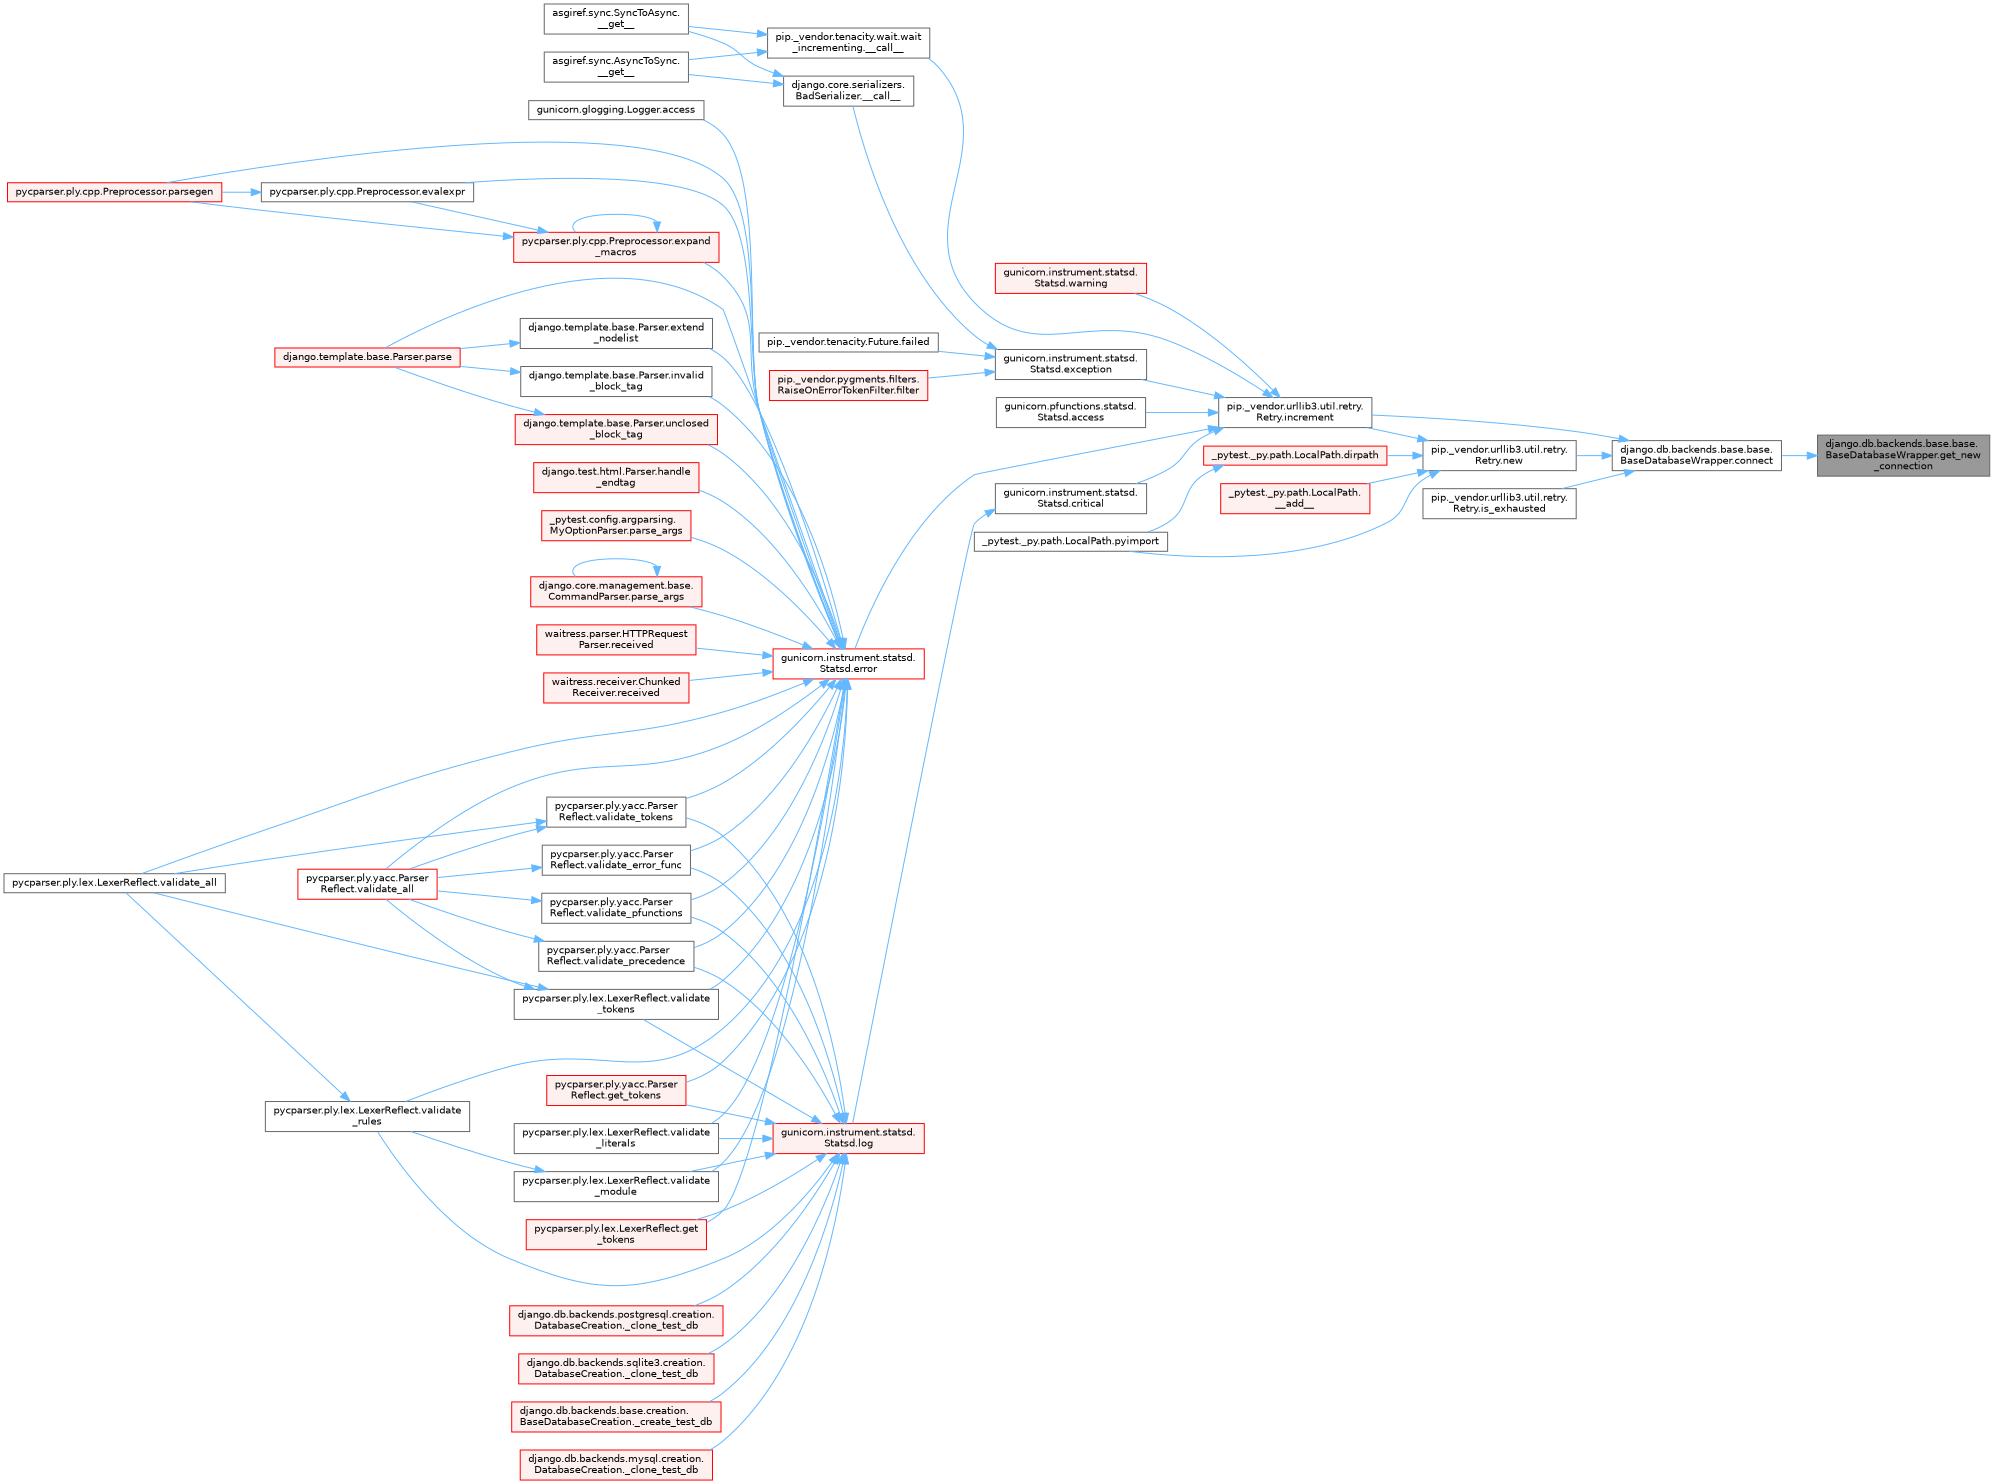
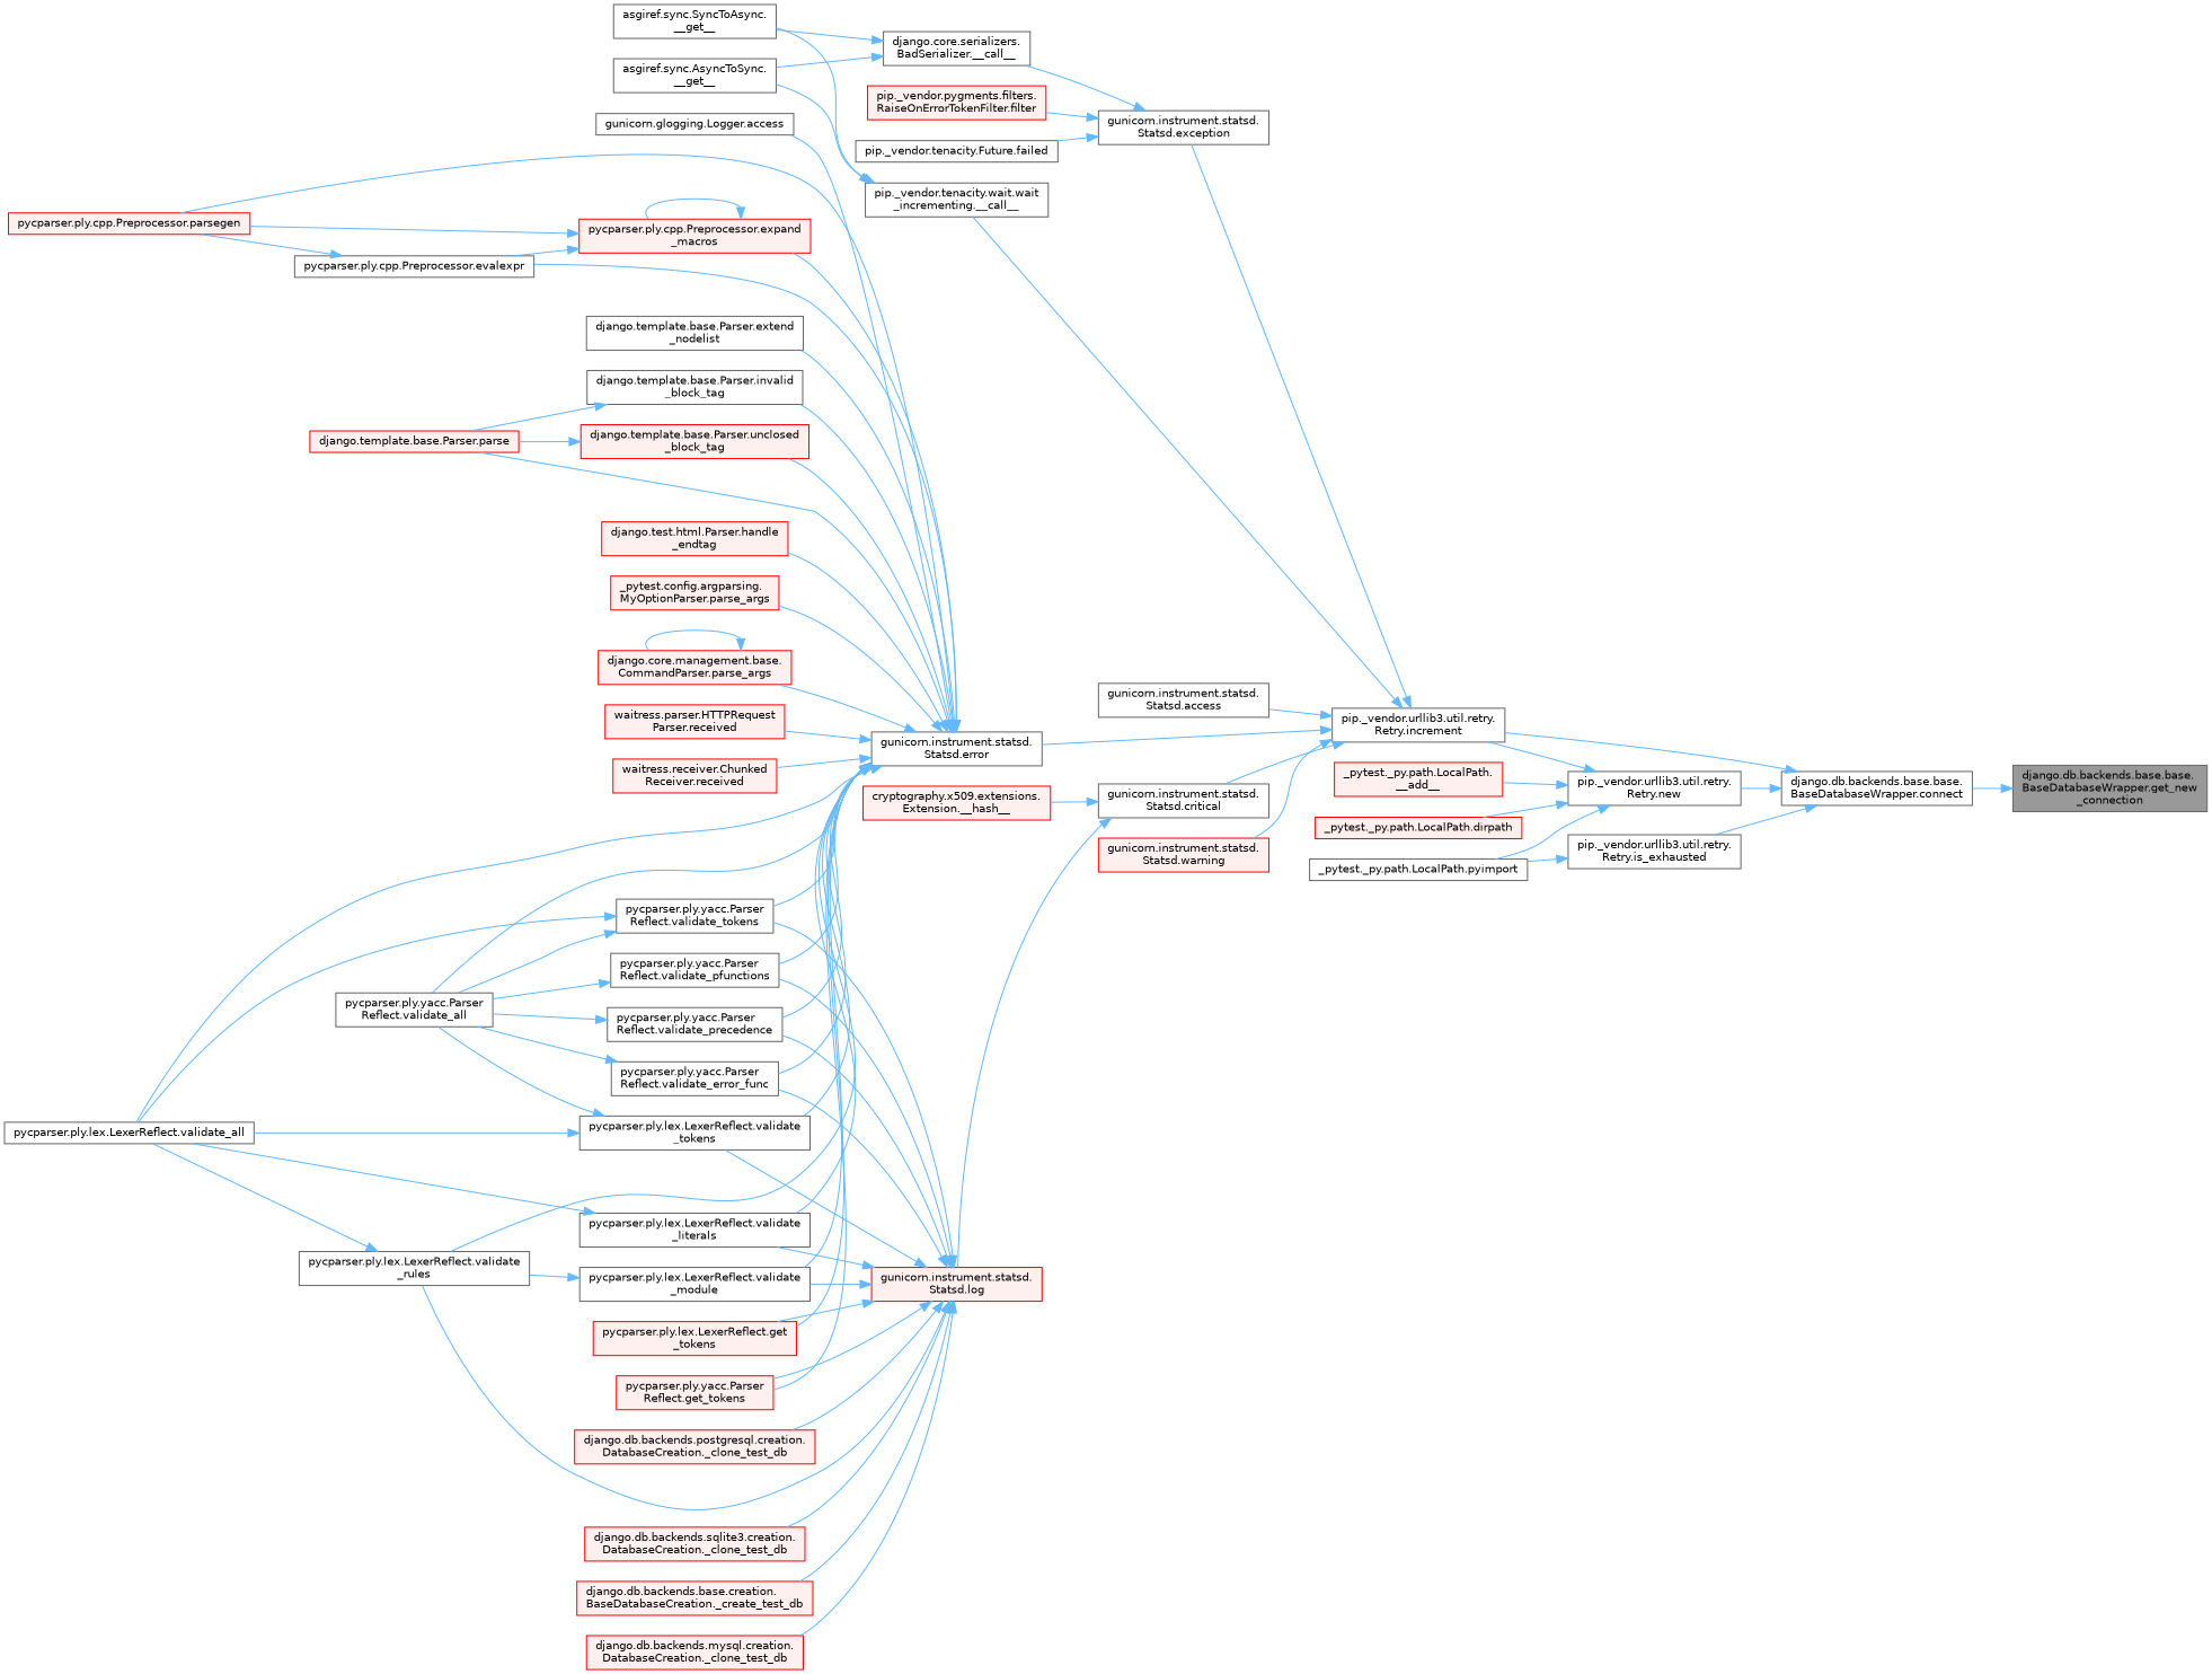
  digraph {
    rankdir=RL
    node [color=grey40 fillcolor=white fontname=Helvetica fontsize=10 shape=box style=filled]
    edge [color=steelblue1 dir=back fontname=Helvetica fontsize=10 labelfontname=Helvetica labelfontsize=10 style=solid]
    n1 [color=gray40 fillcolor=grey60 fontcolor=black height=0.2 label="django.db.backends.base.base.\lBaseDatabaseWrapper.get_new\l_connection" width=0.4]
    n2 [height=0.2 label="django.db.backends.base.base.\lBaseDatabaseWrapper.connect" width=0.4]
    n3 [height=0.2 label="pip._vendor.urllib3.util.retry.\lRetry.increment" width=0.4]
    n4 [height=0.2 label="pip._vendor.urllib3.util.retry.\lRetry.is_exhausted" width=0.4]
    n5 [height=0.2 label="pip._vendor.urllib3.util.retry.\lRetry.new" width=0.4]
    n6 [height=0.2 label="pip._vendor.tenacity.wait.wait\l_incrementing.__call__" width=0.4]
-   n7 [height=0.2 label="gunicorn.pfunctions.statsd.\lStatsd.access" width=0.4]
+   n7 [height=0.2 label="gunicorn.instrument.statsd.\lStatsd.access" width=0.4]
    n8 [height=0.2 label="gunicorn.instrument.statsd.\lStatsd.critical" width=0.4]
-   n9 [color=red height=0.2 label="gunicorn.instrument.statsd.\lStatsd.error" width=0.4]
+   n9 [height=0.2 label="gunicorn.instrument.statsd.\lStatsd.error" width=0.4]
    n10 [height=0.2 label="gunicorn.instrument.statsd.\lStatsd.exception" width=0.4]
    n11 [color=red fillcolor="#FFF0F0" height=0.2 label="gunicorn.instrument.statsd.\lStatsd.warning" width=0.4]
    n12 [color=red fillcolor="#FFF0F0" height=0.2 label="_pytest._py.path.LocalPath.\l__add__" width=0.4]
    n13 [color=red fillcolor="#FFF0F0" height=0.2 label="_pytest._py.path.LocalPath.dirpath" width=0.4]
    n14 [height=0.2 label="_pytest._py.path.LocalPath.pyimport" width=0.4]
    n15 [height=0.2 label="asgiref.sync.AsyncToSync.\l__get__" width=0.4]
    n16 [height=0.2 label="asgiref.sync.SyncToAsync.\l__get__" width=0.4]
    n17 [color=red fillcolor="#FFF0F0" height=0.2 label="gunicorn.instrument.statsd.\lStatsd.log" width=0.4]
+   n18 [color=red fillcolor="#FFF0F0" height=0.2 label="cryptography.x509.extensions.\lExtension.__hash__" width=0.4]
    n19 [height=0.2 label="gunicorn.glogging.Logger.access" width=0.4]
    n20 [height=0.2 label="pycparser.ply.cpp.Preprocessor.evalexpr" width=0.4]
    n21 [color=red fillcolor="#FFF0F0" height=0.2 label="pycparser.ply.cpp.Preprocessor.parsegen" width=0.4]
    n22 [color=red fillcolor="#FFF0F0" height=0.2 label="pycparser.ply.cpp.Preprocessor.expand\l_macros" width=0.4]
    n23 [height=0.2 label="django.template.base.Parser.extend\l_nodelist" width=0.4]
    n24 [color=red fillcolor="#FFF0F0" height=0.2 label="django.template.base.Parser.parse" width=0.4]
    n25 [color=red fillcolor="#FFF0F0" height=0.2 label="pycparser.ply.lex.LexerReflect.get\l_tokens" width=0.4]
    n26 [color=red fillcolor="#FFF0F0" height=0.2 label="pycparser.ply.yacc.Parser\lReflect.get_tokens" width=0.4]
    n27 [color=red fillcolor="#FFF0F0" height=0.2 label="django.test.html.Parser.handle\l_endtag" width=0.4]
    n28 [height=0.2 label="django.template.base.Parser.invalid\l_block_tag" width=0.4]
    n29 [color=red fillcolor="#FFF0F0" height=0.2 label="_pytest.config.argparsing.\lMyOptionParser.parse_args" width=0.4]
    n30 [color=red fillcolor="#FFF0F0" height=0.2 label="django.core.management.base.\lCommandParser.parse_args" width=0.4]
    n31 [color=red fillcolor="#FFF0F0" height=0.2 label="waitress.parser.HTTPRequest\lParser.received" width=0.4]
    n32 [color=red fillcolor="#FFF0F0" height=0.2 label="waitress.receiver.Chunked\lReceiver.received" width=0.4]
    n33 [color=red fillcolor="#FFF0F0" height=0.2 label="django.template.base.Parser.unclosed\l_block_tag" width=0.4]
    n34 [height=0.2 label="pycparser.ply.lex.LexerReflect.validate_all" width=0.4]
-   n35 [color=red height=0.2 label="pycparser.ply.yacc.Parser\lReflect.validate_all" width=0.4]
+   n35 [height=0.2 label="pycparser.ply.yacc.Parser\lReflect.validate_all" width=0.4]
    n36 [height=0.2 label="pycparser.ply.yacc.Parser\lReflect.validate_error_func" width=0.4]
    n37 [height=0.2 label="pycparser.ply.lex.LexerReflect.validate\l_literals" width=0.4]
    n38 [height=0.2 label="pycparser.ply.lex.LexerReflect.validate\l_module" width=0.4]
    n39 [height=0.2 label="pycparser.ply.lex.LexerReflect.validate\l_rules" width=0.4]
    n40 [height=0.2 label="pycparser.ply.yacc.Parser\lReflect.validate_pfunctions" width=0.4]
    n41 [height=0.2 label="pycparser.ply.yacc.Parser\lReflect.validate_precedence" width=0.4]
    n42 [height=0.2 label="pycparser.ply.lex.LexerReflect.validate\l_tokens" width=0.4]
    n43 [height=0.2 label="pycparser.ply.yacc.Parser\lReflect.validate_tokens" width=0.4]
    n44 [height=0.2 label="django.core.serializers.\lBadSerializer.__call__" width=0.4]
    n45 [height=0.2 label="pip._vendor.tenacity.Future.failed" width=0.4]
    n46 [color=red fillcolor="#FFF0F0" height=0.2 label="pip._vendor.pygments.filters.\lRaiseOnErrorTokenFilter.filter" width=0.4]
    n47 [color=red fillcolor="#FFF0F0" height=0.2 label="django.db.backends.mysql.creation.\lDatabaseCreation._clone_test_db" width=0.4]
    n48 [color=red fillcolor="#FFF0F0" height=0.2 label="django.db.backends.postgresql.creation.\lDatabaseCreation._clone_test_db" width=0.4]
    n49 [color=red fillcolor="#FFF0F0" height=0.2 label="django.db.backends.sqlite3.creation.\lDatabaseCreation._clone_test_db" width=0.4]
    n50 [color=red fillcolor="#FFF0F0" height=0.2 label="django.db.backends.base.creation.\lBaseDatabaseCreation._create_test_db" width=0.4]
    n1 -> n2
    n2 -> n3
    n2 -> n4
    n2 -> n5
    n3 -> n6
    n3 -> n7
    n3 -> n8
    n3 -> n9
    n3 -> n10
    n3 -> n11
    n5 -> n3
    n5 -> n12
    n5 -> n13
    n5 -> n14
    n6 -> n15
    n6 -> n16
    n8 -> n17
+   n8 -> n18
    n9 -> n19
    n9 -> n20
    n9 -> n21
    n9 -> n22
    n9 -> n23
    n9 -> n24
    n9 -> n25
    n9 -> n26
    n9 -> n27
    n9 -> n28
    n9 -> n29
    n9 -> n30
    n9 -> n31
    n9 -> n32
    n9 -> n33
    n9 -> n34
    n9 -> n35
    n9 -> n36
    n9 -> n37
    n9 -> n38
    n9 -> n39
    n9 -> n40
    n9 -> n41
    n9 -> n42
    n9 -> n43
    n10 -> n44
    n10 -> n45
    n10 -> n46
-   n13 -> n14
+   n4 -> n14
    n17 -> n25
    n17 -> n26
    n17 -> n36
    n17 -> n37
    n17 -> n38
    n17 -> n39
    n17 -> n40
    n17 -> n41
    n17 -> n42
    n17 -> n43
    n17 -> n47
    n17 -> n48
    n17 -> n49
    n17 -> n50
    n20 -> n21
    n22 -> n20
    n22 -> n21
    n22 -> n22
-   n23 -> n24
    n28 -> n24
    n30 -> n30
    n33 -> n24
    n36 -> n35
+   n37 -> n34
    n38 -> n39
    n39 -> n34
    n40 -> n35
    n41 -> n35
    n42 -> n34
    n42 -> n35
    n43 -> n34
    n43 -> n35
    n44 -> n15
    n44 -> n16
  }
